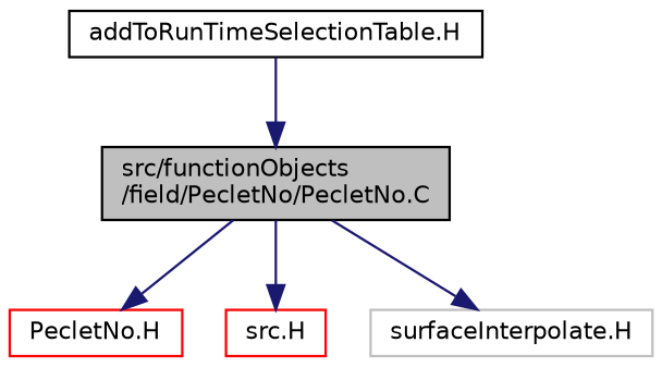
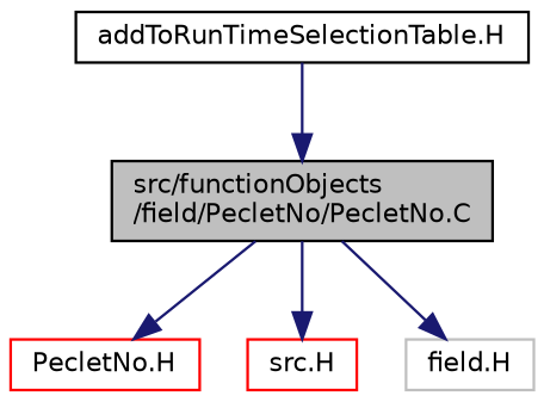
  digraph {
    node [color=black fontname=Helvetica fontsize=10 shape=record]
    edge [color=midnightblue fontname=Helvetica fontsize=10 labelfontname=Helvetica labelfontsize=10 style=solid]
    n1 [fillcolor=grey75 fontcolor=black height=0.2 label="src/functionObjects\l/field/PecletNo/PecletNo.C" style=filled width=0.4]
    n2 [color=red height=0.2 label="PecletNo.H" width=0.4]
    n3 [color=red height=0.2 label="src.H" width=0.4]
-   n4 [color=grey75 height=0.2 label="surfaceInterpolate.H" width=0.4]
+   n4 [color=grey75 height=0.2 label="field.H" width=0.4]
    n5 [height=0.2 label="addToRunTimeSelectionTable.H" width=0.4]
    n1 -> n2
    n1 -> n3
    n1 -> n4
    n5 -> n1
  }
